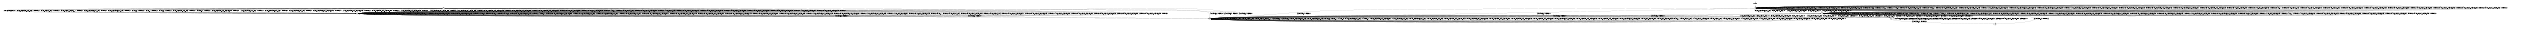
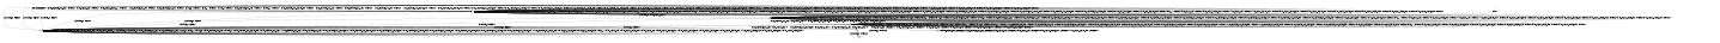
  digraph {
    node [shape=circle]
    n1 [label=0]
    n2 [label=1]
    n3 [label=2]
    n4 [label=3]
    n5 [label=4]
    n6 [label=6]
    n7 [label=7]
    n8 [label=5]
    __start0 [height=0 shape=none width=0]
    n1 -> n2 [label="AUTH / AUTH_ACCEPT,0.0"]
    n1 -> n2 [label="E2(|KD=WPA2|RSNE=cc|CS=SHA1|) / TIMEOUT,2.0"]
    n1 -> n2 [label="E4(|KD=WPA2|CS=SHA1|) / TIMEOUT,2.0"]
    n1 -> n2 [label="E4(|KD=WPA2|CS=SHA1|RC=+1|) / TIMEOUT,2.0"]
    n1 -> n2 [label="E2(|KD=WPA1|RSNE=tt|CS=MD5|) / TIMEOUT,2.0"]
    n1 -> n2 [label="E2(|KD=WPA2|RSNE=tt|CS=MD5|) / TIMEOUT,2.0"]
    n1 -> n2 [label="E2(|MIC=F|) / TIMEOUT,2.0"]
    n1 -> n2 [label="E2(|RC=>|) / TIMEOUT,2.0"]
    n1 -> n2 [label="E4(|MIC=F|) / TIMEOUT,2.0"]
    n1 -> n2 [label="E4(|KD=WPA1|RSNE=tt|CS=MD5|) / TIMEOUT,2.0"]
    n1 -> n2 [label="E4(|NONC=W|) / TIMEOUT,2.0"]
    n1 -> n2 [label="E2(|KD=WPA2|RSNE=cc|CS=SHA1|KF=Pxxx|) / TIMEOUT,2.0"]
    n1 -> n2 [label="E2(|KD=WPA1|RSNE=cc|CS=SHA1|) / TIMEOUT,2.0"]
    n1 -> n2 [label="E2(|KD=RAND|RSNE=cc|CS=SHA1|) / TIMEOUT,2.0"]
    n1 -> n2 [label="E2(|KD=WPA2|RSNE=ct|CS=MD5|) / TIMEOUT,2.0"]
    n1 -> n2 [label="E2(|KD=WPA2|RSNE=cc|CS=SHA1|KF=PMSx|) / TIMEOUT,2.0"]
    n1 -> n2 [label="E2(|KD=WPA2|RSNE=cc|CS=SHA1|KF=PMSE|) / TIMEOUT,2.0"]
    n1 -> n2 [label="E2(|KD=WPA2|RSNE=cc|CS=SHA1|KF=xxxx|) / TIMEOUT,2.0"]
    n1 -> n2 [label="E2(|KD=WPA2|RSNE=ct|CS=MD5|KF=PMSE|) / TIMEOUT,2.0"]
    n1 -> n2 [label="E2(|KD=WPA2|RSNE=ct|CS=MD5|KF=xxxx|) / TIMEOUT,2.0"]
    n1 -> n2 [label="E2(|KD=WPA2|RSNE=ct|CS=MD5|KF=xxSE|) / TIMEOUT,2.0"]
    n1 -> n2 [label="E2(|KD=WPA2|RSNE=tt|CS=MD5|KF=PMSE|) / TIMEOUT,2.0"]
    n1 -> n2 [label="E2(|KD=WPA2|RSNE=tt|CS=MD5|KF=xxxx|) / TIMEOUT,2.0"]
    n1 -> n2 [label="E2(|KD=WPA2|RSNE=tt|CS=MD5|KF=xxSE|) / TIMEOUT,2.0"]
    n1 -> n2 [label="E2(|MIC=F|CS=SHA1|KF=Pxxx|) / TIMEOUT,2.0"]
    n1 -> n2 [label="E2(|MIC=F|CS=SHA1|KF=PMSE|) / TIMEOUT,2.0"]
    n1 -> n2 [label="E4(|RC=>|) / TIMEOUT,2.0"]
    n1 -> n2 [label="E4(|KD=WPA1|CS=MD5|) / TIMEOUT,2.0"]
    n1 -> n2 [label="E4(|KD=WPA1|CS=MD5|KF=PMxx|) / TIMEOUT,2.0"]
    n1 -> n2 [label="E4(|KD=WPA2|CS=MD5|) / TIMEOUT,2.0"]
    n1 -> n2 [label="E4(|KD=WPA2|CS=SHA1|KF=PMSx|) / TIMEOUT,2.0"]
    n1 -> n2 [label="E4(|KD=WPA2|CS=SHA1|KF=PMSE|) / TIMEOUT,2.0"]
    n1 -> n2 [label="E4(|KD=WPA2|CS=SHA1|KF=Pxxx|) / TIMEOUT,2.0"]
    n1 -> n2 [label="E4(|KD=WPA2|CS=SHA1|KF=xxxx|) / TIMEOUT,2.0"]
    n1 -> n2 [label="E4(|KD=WPA2|CS=MD5|KF=PMSE|) / TIMEOUT,2.0"]
    n1 -> n2 [label="E4(|KD=WPA2|CS=MD5|KF=xxxx|) / TIMEOUT,2.0"]
    n1 -> n2 [label="E4(|KD=WPA2|CS=MD5|KF=xxSE|) / TIMEOUT,2.0"]
    n1 -> n3 [label="ASSOC(RSNE=cc) / REJECT,0.0"]
    n1 -> n3 [label="ASSOC(RSNE=tt) / REJECT,0.0"]
    n1 -> n3 [label="ASSOC(RSNE=ct) / REJECT,0.0"]
    n2 -> n2 [label="AUTH / AUTH_ACCEPT,0.0"]
    n2 -> n2 [label="E2(|KD=WPA2|RSNE=cc|CS=SHA1|) / TIMEOUT,2.0"]
    n2 -> n2 [label="E4(|KD=WPA2|CS=SHA1|) / TIMEOUT,2.0"]
    n2 -> n2 [label="E4(|KD=WPA2|CS=SHA1|RC=+1|) / TIMEOUT,2.0"]
    n2 -> n2 [label="E2(|KD=WPA1|RSNE=tt|CS=MD5|) / TIMEOUT,2.0"]
    n2 -> n2 [label="E2(|KD=WPA2|RSNE=tt|CS=MD5|) / TIMEOUT,2.0"]
    n2 -> n2 [label="E2(|MIC=F|) / TIMEOUT,2.0"]
    n2 -> n2 [label="E2(|RC=>|) / TIMEOUT,2.0"]
    n2 -> n2 [label="E4(|MIC=F|) / TIMEOUT,2.0"]
    n2 -> n2 [label="E4(|KD=WPA1|RSNE=tt|CS=MD5|) / TIMEOUT,2.0"]
    n2 -> n2 [label="E4(|NONC=W|) / TIMEOUT,2.0"]
    n2 -> n2 [label="E2(|KD=WPA2|RSNE=cc|CS=SHA1|KF=Pxxx|) / TIMEOUT,2.0"]
    n2 -> n2 [label="E2(|KD=WPA1|RSNE=cc|CS=SHA1|) / TIMEOUT,2.0"]
    n2 -> n2 [label="E2(|KD=RAND|RSNE=cc|CS=SHA1|) / TIMEOUT,2.0"]
    n2 -> n2 [label="E2(|KD=WPA2|RSNE=ct|CS=MD5|) / TIMEOUT,2.0"]
    n2 -> n2 [label="E2(|KD=WPA2|RSNE=cc|CS=SHA1|KF=PMSx|) / TIMEOUT,2.0"]
    n2 -> n2 [label="E2(|KD=WPA2|RSNE=cc|CS=SHA1|KF=PMSE|) / TIMEOUT,2.0"]
    n2 -> n2 [label="E2(|KD=WPA2|RSNE=cc|CS=SHA1|KF=xxxx|) / TIMEOUT,2.0"]
    n2 -> n2 [label="E2(|KD=WPA2|RSNE=ct|CS=MD5|KF=PMSE|) / TIMEOUT,2.0"]
    n2 -> n2 [label="E2(|KD=WPA2|RSNE=ct|CS=MD5|KF=xxxx|) / TIMEOUT,2.0"]
    n2 -> n2 [label="E2(|KD=WPA2|RSNE=ct|CS=MD5|KF=xxSE|) / TIMEOUT,2.0"]
    n2 -> n2 [label="E2(|KD=WPA2|RSNE=tt|CS=MD5|KF=PMSE|) / TIMEOUT,2.0"]
    n2 -> n2 [label="E2(|KD=WPA2|RSNE=tt|CS=MD5|KF=xxxx|) / TIMEOUT,2.0"]
    n2 -> n2 [label="E2(|KD=WPA2|RSNE=tt|CS=MD5|KF=xxSE|) / TIMEOUT,2.0"]
    n2 -> n2 [label="E2(|MIC=F|CS=SHA1|KF=Pxxx|) / TIMEOUT,2.0"]
    n2 -> n2 [label="E2(|MIC=F|CS=SHA1|KF=PMSE|) / TIMEOUT,2.0"]
    n2 -> n2 [label="E4(|RC=>|) / TIMEOUT,2.0"]
    n2 -> n2 [label="E4(|KD=WPA1|CS=MD5|) / TIMEOUT,2.0"]
    n2 -> n2 [label="E4(|KD=WPA1|CS=MD5|KF=PMxx|) / TIMEOUT,2.0"]
    n2 -> n2 [label="E4(|KD=WPA2|CS=MD5|) / TIMEOUT,2.0"]
    n2 -> n2 [label="E4(|KD=WPA2|CS=SHA1|KF=PMSx|) / TIMEOUT,2.0"]
    n2 -> n2 [label="E4(|KD=WPA2|CS=SHA1|KF=PMSE|) / TIMEOUT,2.0"]
    n2 -> n2 [label="E4(|KD=WPA2|CS=SHA1|KF=Pxxx|) / TIMEOUT,2.0"]
    n2 -> n2 [label="E4(|KD=WPA2|CS=SHA1|KF=xxxx|) / TIMEOUT,2.0"]
    n2 -> n2 [label="E4(|KD=WPA2|CS=MD5|KF=PMSE|) / TIMEOUT,2.0"]
    n2 -> n2 [label="E4(|KD=WPA2|CS=MD5|KF=xxxx|) / TIMEOUT,2.0"]
    n2 -> n2 [label="E4(|KD=WPA2|CS=MD5|KF=xxSE|) / TIMEOUT,2.0"]
    n2 -> n3 [label="ASSOC(RSNE=tt) / REJECT,0.0"]
    n2 -> n3 [label="ASSOC(RSNE=ct) / REJECT,0.0"]
+   n2 -> n4 [label="ASSOC(RSNE=cc) / E1(KD=WPA2|CS=SHA1),0.0"]
    n3 -> n3 [label="AUTH / x"]
    n3 -> n3 [label="ASSOC(RSNE=cc) / x"]
    n3 -> n3 [label="E2(|KD=WPA2|RSNE=cc|CS=SHA1|) / x"]
    n3 -> n3 [label="E4(|KD=WPA2|CS=SHA1|) / x"]
    n3 -> n3 [label="E4(|KD=WPA2|CS=SHA1|RC=+1|) / x"]
    n3 -> n3 [label="ASSOC(RSNE=tt) / x"]
    n3 -> n3 [label="ASSOC(RSNE=ct) / x"]
    n3 -> n3 [label="E2(|KD=WPA1|RSNE=tt|CS=MD5|) / x"]
    n3 -> n3 [label="E2(|KD=WPA2|RSNE=tt|CS=MD5|) / x"]
    n3 -> n3 [label="E2(|MIC=F|) / x"]
    n3 -> n3 [label="E2(|RC=>|) / x"]
    n3 -> n3 [label="E4(|MIC=F|) / x"]
    n3 -> n3 [label="E4(|KD=WPA1|RSNE=tt|CS=MD5|) / x"]
    n3 -> n3 [label="E4(|NONC=W|) / x"]
    n3 -> n3 [label="E2(|KD=WPA2|RSNE=cc|CS=SHA1|KF=Pxxx|) / x"]
    n3 -> n3 [label="E2(|KD=WPA1|RSNE=cc|CS=SHA1|) / x"]
    n3 -> n3 [label="E2(|KD=RAND|RSNE=cc|CS=SHA1|) / x"]
    n3 -> n3 [label="E2(|KD=WPA2|RSNE=ct|CS=MD5|) / x"]
    n3 -> n3 [label="E2(|KD=WPA2|RSNE=cc|CS=SHA1|KF=PMSx|) / x"]
    n3 -> n3 [label="E2(|KD=WPA2|RSNE=cc|CS=SHA1|KF=PMSE|) / x"]
    n3 -> n3 [label="E2(|KD=WPA2|RSNE=cc|CS=SHA1|KF=xxxx|) / x"]
    n3 -> n3 [label="E2(|KD=WPA2|RSNE=ct|CS=MD5|KF=PMSE|) / x"]
    n3 -> n3 [label="E2(|KD=WPA2|RSNE=ct|CS=MD5|KF=xxxx|) / x"]
    n3 -> n3 [label="E2(|KD=WPA2|RSNE=ct|CS=MD5|KF=xxSE|) / x"]
    n3 -> n3 [label="E2(|KD=WPA2|RSNE=tt|CS=MD5|KF=PMSE|) / x"]
    n3 -> n3 [label="E2(|KD=WPA2|RSNE=tt|CS=MD5|KF=xxxx|) / x"]
    n3 -> n3 [label="E2(|KD=WPA2|RSNE=tt|CS=MD5|KF=xxSE|) / x"]
    n3 -> n3 [label="E2(|MIC=F|CS=SHA1|KF=Pxxx|) / x"]
    n3 -> n3 [label="E2(|MIC=F|CS=SHA1|KF=PMSE|) / x"]
    n3 -> n3 [label="E4(|RC=>|) / x"]
    n3 -> n3 [label="E4(|KD=WPA1|CS=MD5|) / x"]
    n3 -> n3 [label="E4(|KD=WPA1|CS=MD5|KF=PMxx|) / x"]
    n3 -> n3 [label="E4(|KD=WPA2|CS=MD5|) / x"]
    n3 -> n3 [label="E4(|KD=WPA2|CS=SHA1|KF=PMSx|) / x"]
    n3 -> n3 [label="E4(|KD=WPA2|CS=SHA1|KF=PMSE|) / x"]
    n3 -> n3 [label="E4(|KD=WPA2|CS=SHA1|KF=Pxxx|) / x"]
    n3 -> n3 [label="E4(|KD=WPA2|CS=SHA1|KF=xxxx|) / x"]
    n3 -> n3 [label="E4(|KD=WPA2|CS=MD5|KF=PMSE|) / x"]
    n3 -> n3 [label="E4(|KD=WPA2|CS=MD5|KF=xxxx|) / x"]
    n3 -> n3 [label="E4(|KD=WPA2|CS=MD5|KF=xxSE|) / x"]
    n4 -> n3 [label="ASSOC(RSNE=tt) / REJECT,0.0"]
    n4 -> n3 [label="ASSOC(RSNE=ct) / REJECT,0.0"]
    n4 -> n4 [label="AUTH / AUTH_ACCEPT,0.0"]
    n4 -> n4 [label="ASSOC(RSNE=cc) / TIMEOUT,2.0"]
    n4 -> n4 [label="E4(|KD=WPA2|CS=SHA1|) / TIMEOUT,2.0"]
    n4 -> n4 [label="E4(|KD=WPA2|CS=SHA1|RC=+1|) / TIMEOUT,2.0"]
    n4 -> n4 [label="E2(|KD=WPA1|RSNE=tt|CS=MD5|) / TIMEOUT,2.0"]
    n4 -> n4 [label="E2(|KD=WPA2|RSNE=tt|CS=MD5|) / TIMEOUT,2.0"]
    n4 -> n4 [label="E2(|MIC=F|) / TIMEOUT,2.0"]
    n4 -> n4 [label="E2(|RC=>|) / TIMEOUT,2.0"]
    n4 -> n4 [label="E4(|MIC=F|) / TIMEOUT,2.0"]
    n4 -> n4 [label="E4(|KD=WPA1|RSNE=tt|CS=MD5|) / TIMEOUT,2.0"]
    n4 -> n4 [label="E4(|NONC=W|) / TIMEOUT,2.0"]
    n4 -> n4 [label="E2(|KD=RAND|RSNE=cc|CS=SHA1|) / TIMEOUT,2.0"]
    n4 -> n4 [label="E2(|KD=WPA2|RSNE=ct|CS=MD5|) / TIMEOUT,2.0"]
    n4 -> n4 [label="E2(|KD=WPA2|RSNE=cc|CS=SHA1|KF=PMSx|) / TIMEOUT,2.0"]
    n4 -> n4 [label="E2(|KD=WPA2|RSNE=cc|CS=SHA1|KF=PMSE|) / TIMEOUT,2.0"]
    n4 -> n4 [label="E2(|KD=WPA2|RSNE=cc|CS=SHA1|KF=xxxx|) / TIMEOUT,2.0"]
    n4 -> n4 [label="E2(|KD=WPA2|RSNE=ct|CS=MD5|KF=PMSE|) / TIMEOUT,2.0"]
    n4 -> n4 [label="E2(|KD=WPA2|RSNE=ct|CS=MD5|KF=xxxx|) / TIMEOUT,2.0"]
    n4 -> n4 [label="E2(|KD=WPA2|RSNE=ct|CS=MD5|KF=xxSE|) / TIMEOUT,2.0"]
    n4 -> n4 [label="E2(|KD=WPA2|RSNE=tt|CS=MD5|KF=PMSE|) / TIMEOUT,2.0"]
    n4 -> n4 [label="E2(|KD=WPA2|RSNE=tt|CS=MD5|KF=xxxx|) / TIMEOUT,2.0"]
    n4 -> n4 [label="E2(|KD=WPA2|RSNE=tt|CS=MD5|KF=xxSE|) / TIMEOUT,2.0"]
    n4 -> n4 [label="E2(|MIC=F|CS=SHA1|KF=Pxxx|) / TIMEOUT,2.0"]
    n4 -> n4 [label="E2(|MIC=F|CS=SHA1|KF=PMSE|) / TIMEOUT,2.0"]
    n4 -> n4 [label="E4(|RC=>|) / TIMEOUT,2.0"]
    n4 -> n4 [label="E4(|KD=WPA1|CS=MD5|) / TIMEOUT,2.0"]
    n4 -> n4 [label="E4(|KD=WPA1|CS=MD5|KF=PMxx|) / TIMEOUT,2.0"]
    n4 -> n4 [label="E4(|KD=WPA2|CS=MD5|) / TIMEOUT,2.0"]
    n4 -> n4 [label="E4(|KD=WPA2|CS=SHA1|KF=PMSx|) / TIMEOUT,2.0"]
    n4 -> n4 [label="E4(|KD=WPA2|CS=SHA1|KF=PMSE|) / TIMEOUT,2.0"]
    n4 -> n4 [label="E4(|KD=WPA2|CS=SHA1|KF=Pxxx|) / TIMEOUT,2.0"]
    n4 -> n4 [label="E4(|KD=WPA2|CS=SHA1|KF=xxxx|) / TIMEOUT,2.0"]
    n4 -> n4 [label="E4(|KD=WPA2|CS=MD5|KF=PMSE|) / TIMEOUT,2.0"]
    n4 -> n4 [label="E4(|KD=WPA2|CS=MD5|KF=xxxx|) / TIMEOUT,2.0"]
    n4 -> n4 [label="E4(|KD=WPA2|CS=MD5|KF=xxSE|) / TIMEOUT,2.0"]
    n4 -> n5 [label="E2(|KD=WPA2|RSNE=cc|CS=SHA1|) / E3(KD=WPA2|CS=SHA1),0.0"]
    n4 -> n5 [label="E2(|KD=WPA2|RSNE=cc|CS=SHA1|KF=Pxxx|) / E3(KD=WPA2|CS=SHA1),0.0"]
    n4 -> n5 [label="E2(|KD=WPA1|RSNE=cc|CS=SHA1|) / E3(KD=WPA2|CS=SHA1),0.0"]
    n5 -> n3 [label="ASSOC(RSNE=tt) / REJECT,0.0"]
    n5 -> n3 [label="ASSOC(RSNE=ct) / REJECT,0.0"]
    n5 -> n5 [label="AUTH / AUTH_ACCEPT,0.0"]
    n5 -> n5 [label="E4(|KD=WPA2|CS=SHA1|RC=+1|) / TIMEOUT,2.0"]
    n5 -> n5 [label="E2(|KD=WPA1|RSNE=tt|CS=MD5|) / TIMEOUT,2.0"]
    n5 -> n5 [label="E2(|KD=WPA2|RSNE=tt|CS=MD5|) / TIMEOUT,2.0"]
    n5 -> n5 [label="E2(|MIC=F|) / TIMEOUT,2.0"]
    n5 -> n5 [label="E2(|RC=>|) / TIMEOUT,2.0"]
    n5 -> n5 [label="E4(|MIC=F|) / TIMEOUT,2.0"]
    n5 -> n5 [label="E4(|NONC=W|) / TIMEOUT,2.0"]
    n5 -> n5 [label="E2(|KD=RAND|RSNE=cc|CS=SHA1|) / TIMEOUT,2.0"]
    n5 -> n5 [label="E2(|KD=WPA2|RSNE=ct|CS=MD5|) / TIMEOUT,2.0"]
    n5 -> n5 [label="E2(|KD=WPA2|RSNE=cc|CS=SHA1|KF=PMSx|) / TIMEOUT,2.0"]
    n5 -> n5 [label="E2(|KD=WPA2|RSNE=cc|CS=SHA1|KF=PMSE|) / TIMEOUT,2.0"]
    n5 -> n5 [label="E2(|KD=WPA2|RSNE=cc|CS=SHA1|KF=xxxx|) / TIMEOUT,2.0"]
    n5 -> n5 [label="E2(|KD=WPA2|RSNE=ct|CS=MD5|KF=PMSE|) / TIMEOUT,2.0"]
    n5 -> n5 [label="E2(|KD=WPA2|RSNE=ct|CS=MD5|KF=xxxx|) / TIMEOUT,2.0"]
    n5 -> n5 [label="E2(|KD=WPA2|RSNE=ct|CS=MD5|KF=xxSE|) / TIMEOUT,2.0"]
    n5 -> n5 [label="E2(|KD=WPA2|RSNE=tt|CS=MD5|KF=PMSE|) / TIMEOUT,2.0"]
    n5 -> n5 [label="E2(|KD=WPA2|RSNE=tt|CS=MD5|KF=xxxx|) / TIMEOUT,2.0"]
    n5 -> n5 [label="E2(|KD=WPA2|RSNE=tt|CS=MD5|KF=xxSE|) / TIMEOUT,2.0"]
    n5 -> n5 [label="E2(|MIC=F|CS=SHA1|KF=Pxxx|) / TIMEOUT,2.0"]
    n5 -> n5 [label="E2(|MIC=F|CS=SHA1|KF=PMSE|) / TIMEOUT,2.0"]
    n5 -> n5 [label="E4(|RC=>|) / TIMEOUT,2.0"]
    n5 -> n5 [label="E4(|KD=WPA1|CS=MD5|KF=PMxx|) / TIMEOUT,2.0"]
    n5 -> n5 [label="E4(|KD=WPA2|CS=SHA1|KF=PMSE|) / TIMEOUT,2.0"]
    n5 -> n5 [label="E4(|KD=WPA2|CS=SHA1|KF=xxxx|) / TIMEOUT,2.0"]
    n5 -> n5 [label="E4(|KD=WPA2|CS=MD5|KF=PMSE|) / TIMEOUT,2.0"]
    n5 -> n5 [label="E4(|KD=WPA2|CS=MD5|KF=xxxx|) / TIMEOUT,2.0"]
    n5 -> n5 [label="E4(|KD=WPA2|CS=MD5|KF=xxSE|) / TIMEOUT,2.0"]
    n5 -> n6 [label="E2(|KD=WPA2|RSNE=cc|CS=SHA1|) / E3(KD=WPA2|CS=SHA1),0.0"]
    n5 -> n6 [label="E2(|KD=WPA2|RSNE=cc|CS=SHA1|KF=Pxxx|) / E3(KD=WPA2|CS=SHA1),0.0"]
    n5 -> n6 [label="E2(|KD=WPA1|RSNE=cc|CS=SHA1|) / E3(KD=WPA2|CS=SHA1),0.0"]
    n5 -> n7 [label="E4(|KD=WPA2|CS=SHA1|) / AES_DATA_1,0.0"]
    n5 -> n7 [label="E4(|KD=WPA1|RSNE=tt|CS=MD5|) / AES_DATA_1,0.0"]
    n5 -> n7 [label="E4(|KD=WPA1|CS=MD5|) / AES_DATA_1,0.0"]
    n5 -> n7 [label="E4(|KD=WPA2|CS=MD5|) / AES_DATA_1,0.0"]
    n5 -> n7 [label="E4(|KD=WPA2|CS=SHA1|KF=PMSx|) / AES_DATA_1,0.0"]
    n5 -> n7 [label="E4(|KD=WPA2|CS=SHA1|KF=Pxxx|) / AES_DATA_1,0.0"]
    n6 -> n8 [label="ASSOC(RSNE=cc) / TIMEOUT,2.0"]
    n7 -> n7 [label="E4(|KD=WPA2|CS=SHA1|) / AES_DATA_n,0.0"]
    n7 -> n7 [label="E4(|KD=WPA1|RSNE=tt|CS=MD5|) / AES_DATA_n,0.0"]
    n7 -> n7 [label="E4(|KD=WPA1|CS=MD5|) / AES_DATA_n,0.0"]
    n7 -> n7 [label="E4(|KD=WPA2|CS=MD5|) / AES_DATA_n,0.0"]
    n7 -> n7 [label="E4(|KD=WPA2|CS=SHA1|KF=PMSx|) / AES_DATA_n,0.0"]
    n7 -> n7 [label="E4(|KD=WPA2|CS=SHA1|KF=Pxxx|) / AES_DATA_n,0.0"]
    n8 -> n5 [label="ASSOC(RSNE=cc) / TIMEOUT,2.3"]
    __start0 -> n4
  }
